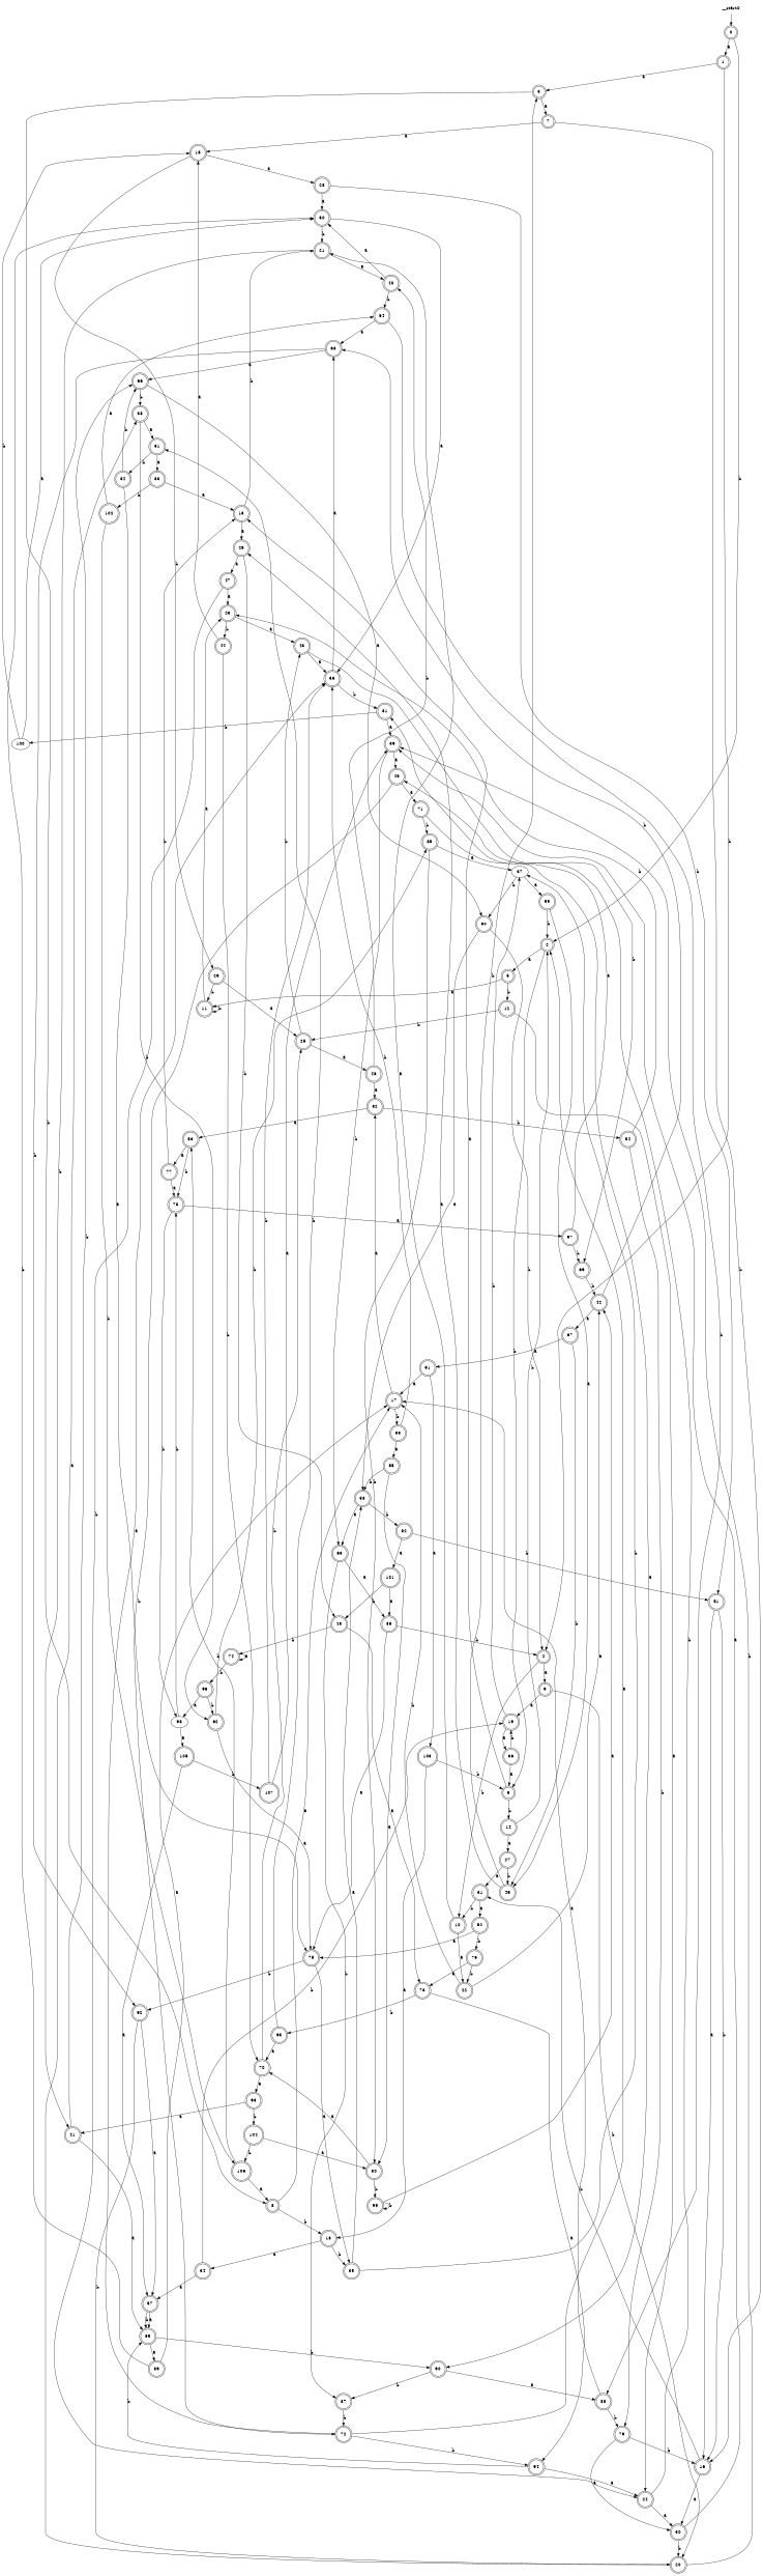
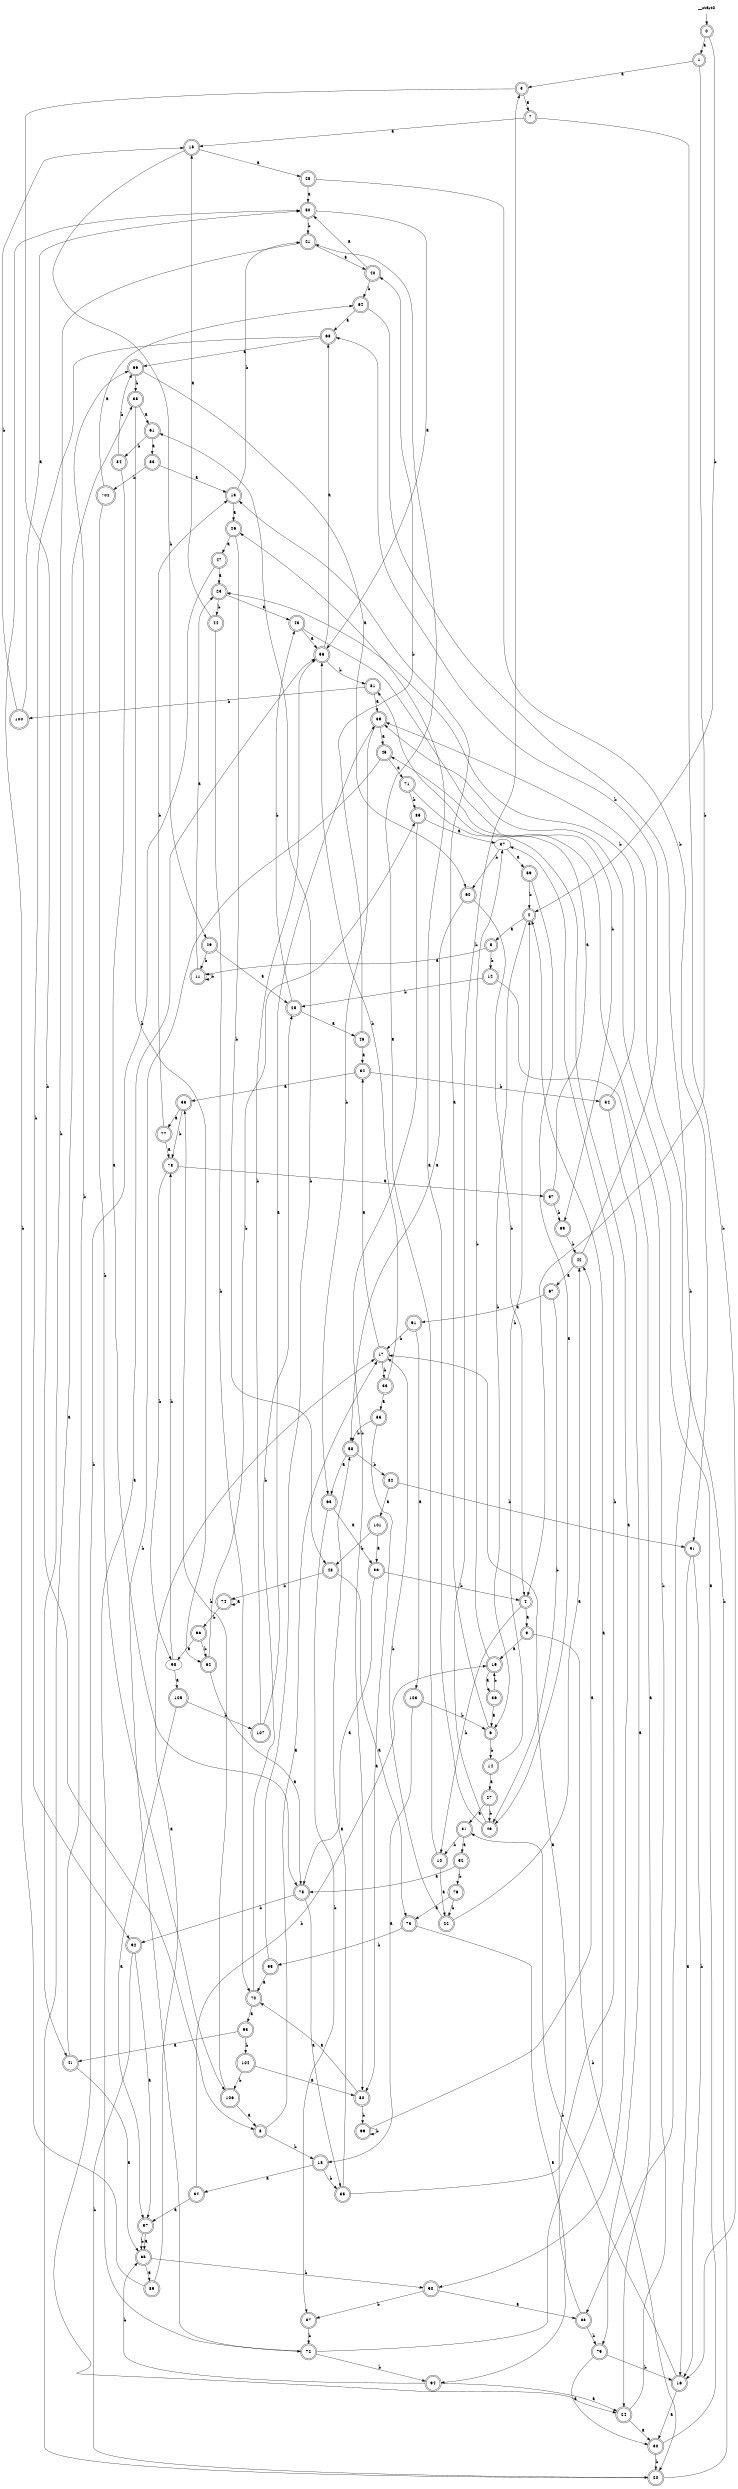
  digraph {
    node [shape=doublecircle]
    __start0 [shape=none]
    0
    1
    2
    3
    4
    5
    6
    7
    8
    9
    10
    11
    12
    13
    14
    15
    16
    17
    18
    19
    20
    21
    22
    23
    24
    25
    26
    27
    28
    29
    30
    31
    32
    33
    34
    35
    36
    37 [shape=""]
    38
    39
    40
    41
    42
    43
    44
    45
    46
    47
    48
    49
    50
    51
    52
    53
    54
    55
    56
    57
    58
    59
    60
    61
    62
    63
    64
    65
    66
    67
    68
    69
    70
    71
    72
    73
    74
    75
    76
    77
    78
    79
    80
    81
    82
    83
    84
    85
    86
    87
    88
    89
    90
    91
    92
    93
    94
    95
    96
    97
    98 [shape=""]
    99
-   100 [shape=ellipse]
+   100
    101
-   102
+   102 [label=702]
    103
    104
    105
    106
    107
    __start0 -> 0
    0 -> 1 [label=a]
    0 -> 2 [label=b]
    1 -> 3 [label=a]
    1 -> 4 [label=b]
    2 -> 5 [label=a]
    2 -> 6 [label=b]
    3 -> 7 [label=a]
    3 -> 8 [label=b]
    4 -> 9 [label=a]
    4 -> 10 [label=b]
    5 -> 11 [label=a]
    5 -> 12 [label=b]
    6 -> 13 [label=a]
    6 -> 14 [label=b]
    7 -> 15 [label=a]
    7 -> 16 [label=b]
    8 -> 17 [label=a]
    8 -> 18 [label=b]
    9 -> 19 [label=a]
    9 -> 20 [label=b]
    10 -> 21 [label=a]
    10 -> 22 [label=a]
    11 -> 11 [label=b]
    11 -> 23 [label=a]
    12 -> 24 [label=a]
    12 -> 25 [label=b]
    13 -> 21 [label=b]
    13 -> 26 [label=a]
    14 -> 2 [label=b]
    14 -> 27 [label=a]
    15 -> 28 [label=a]
    15 -> 29 [label=b]
    16 -> 30 [label=a]
    16 -> 31 [label=b]
    17 -> 32 [label=a]
    17 -> 33 [label=b]
    18 -> 34 [label=a]
    18 -> 35 [label=b]
    19 -> 36 [label=a]
    19 -> 37 [label=b]
    20 -> 38 [label=a]
    20 -> 39 [label=b]
    21 -> 40 [label=a]
    21 -> 41 [label=b]
    22 -> 17 [label=b]
    22 -> 42 [label=a]
    23 -> 43 [label=a]
    23 -> 44 [label=b]
    24 -> 30 [label=a]
    24 -> 45 [label=b]
    25 -> 43 [label=b]
    25 -> 46 [label=a]
    26 -> 47 [label=a]
    26 -> 48 [label=b]
    27 -> 31 [label=a]
    27 -> 49 [label=b]
    28 -> 50 [label=a]
    28 -> 51 [label=b]
    29 -> 11 [label=b]
    29 -> 25 [label=a]
    30 -> 20 [label=b]
    30 -> 39 [label=a]
    31 -> 10 [label=b]
    31 -> 52 [label=a]
    32 -> 53 [label=a]
    32 -> 54 [label=b]
    33 -> 55 [label=a]
    33 -> 56 [label=b]
    34 -> 19 [label=b]
    34 -> 57 [label=a]
    35 -> 37 [label=b]
    35 -> 58 [label=a]
    36 -> 6 [label=a]
    36 -> 19 [label=b]
    37 -> 59 [label=a]
    37 -> 60 [label=b]
    38 -> 61 [label=a]
    38 -> 62 [label=b]
    39 -> 45 [label=a]
    39 -> 63 [label=b]
    40 -> 50 [label=a]
    40 -> 64 [label=b]
    41 -> 65 [label=a]
    41 -> 66 [label=b]
    42 -> 67 [label=a]
    42 -> 68 [label=b]
    43 -> 56 [label=a]
    43 -> 69 [label=b]
    44 -> 15 [label=a]
    44 -> 70 [label=b]
    45 -> 71 [label=a]
    45 -> 72 [label=b]
    46 -> 32 [label=a]
    46 -> 40 [label=b]
    47 -> 23 [label=a]
    47 -> 24 [label=b]
    48 -> 73 [label=a]
    48 -> 74 [label=b]
    49 -> 3 [label=b]
    49 -> 26 [label=a]
    50 -> 21 [label=b]
    50 -> 56 [label=a]
    51 -> 16 [label=a]
    51 -> 16 [label=b]
    52 -> 75 [label=a]
    52 -> 76 [label=b]
    53 -> 77 [label=a]
    53 -> 78 [label=b]
    54 -> 23 [label=b]
-   54 -> 79 [label=b]
+   54 -> 79 [label=a]
    55 -> 58 [label=b]
    55 -> 80 [label=a]
    56 -> 68 [label=a]
    56 -> 81 [label=b]
    57 -> 65 [label=a]
    57 -> 65 [label=b]
    58 -> 63 [label=a]
    58 -> 82 [label=b]
    59 -> 2 [label=b]
    59 -> 49 [label=a]
    60 -> 4 [label=b]
    60 -> 58 [label=a]
    61 -> 83 [label=a]
    61 -> 84 [label=b]
    62 -> 75 [label=a]
    62 -> 85 [label=b]
    63 -> 86 [label=a]
    63 -> 87 [label=b]
    64 -> 68 [label=a]
    64 -> 88 [label=b]
    65 -> 89 [label=a]
    65 -> 90 [label=b]
    66 -> 38 [label=b]
    66 -> 60 [label=a]
    67 -> 49 [label=b]
    67 -> 91 [label=a]
    68 -> 66 [label=a]
    68 -> 92 [label=b]
    69 -> 42 [label=b]
    70 -> 25 [label=b]
    70 -> 93 [label=a]
    71 -> 85 [label=b]
    71 -> 90 [label=a]
    72 -> 2 [label=a]
    72 -> 56 [label=a]
    72 -> 94 [label=b]
    73 -> 94 [label=a]
    73 -> 95 [label=b]
    74 -> 74 [label=a]
    74 -> 96 [label=b]
    75 -> 35 [label=a]
    75 -> 92 [label=b]
    76 -> 22 [label=b]
    76 -> 73 [label=a]
    77 -> 13 [label=b]
    77 -> 78 [label=a]
    78 -> 97 [label=a]
    78 -> 98 [label=b]
    79 -> 16 [label=b]
    79 -> 30 [label=a]
    80 -> 70 [label=a]
    80 -> 99 [label=b]
    81 -> 39 [label=a]
    81 -> 100 [label=b]
    82 -> 51 [label=b]
    82 -> 101 [label=a]
    83 -> 13 [label=a]
    83 -> 102 [label=b]
    84 -> 66 [label=b]
    84 -> 75 [label=a]
    85 -> 37 [label=a]
    85 -> 80 [label=b]
    86 -> 4 [label=b]
    86 -> 75 [label=a]
    87 -> 72 [label=b]
    88 -> 17 [label=a]
    88 -> 79 [label=b]
    89 -> 17 [label=a]
    89 -> 50 [label=b]
    90 -> 87 [label=b]
    90 -> 88 [label=a]
-   91 -> 17 [label=a]
+   91 -> 17 [label=b]
    91 -> 103 [label=a]
    92 -> 20 [label=b]
    92 -> 57 [label=a]
    93 -> 41 [label=a]
    93 -> 104 [label=b]
    94 -> 24 [label=a]
    94 -> 65 [label=b]
    95 -> 61 [label=b]
    95 -> 70 [label=a]
    96 -> 62 [label=b]
    96 -> 98 [label=a]
    97 -> 69 [label=b]
    97 -> 81 [label=a]
    98 -> 78 [label=b]
    98 -> 105 [label=a]
    99 -> 42 [label=a]
    99 -> 99 [label=b]
    100 -> 15 [label=b]
    100 -> 50 [label=a]
    101 -> 48 [label=b]
    101 -> 86 [label=a]
    102 -> 64 [label=a]
    102 -> 106 [label=b]
    103 -> 6 [label=b]
    103 -> 18 [label=a]
    104 -> 80 [label=a]
    104 -> 106 [label=b]
    105 -> 57 [label=a]
    105 -> 107 [label=b]
    106 -> 8 [label=a]
    106 -> 53 [label=b]
    107 -> 39 [label=a]
    107 -> 56 [label=b]
  }
